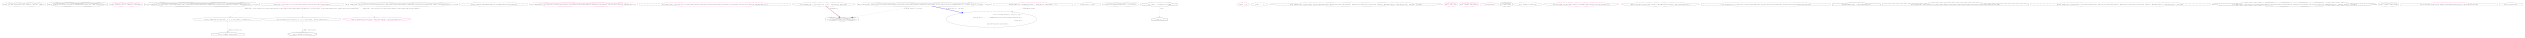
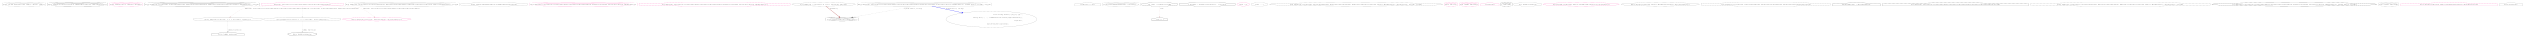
  digraph {
    fontname="Liberation Mono"
    node [cluster="Humanizer.Localisation.CollectionFormatters.DefaultCollectionFormatter.Humanize<T>(System.Collections.Generic.IEnumerable<T>, System.Func<T, string>, string)" color=gray40 file="DefaultCollectionFormatter.cs" fontname="Liberation Mono" shape=cylinder span="0-0"]
    edge [arrowhead=onormal color=brown fontname="Liberation Mono" style=dotted]
    n1 [cluster="string.Format(string, object, object, object)" label="Entry string.Format(string, object, object, object)"]
    n2 [cluster="System.Collections.Generic.IEnumerable<TSource>.Take<TSource>(int)" color=black label="Entry System.Collections.Generic.IEnumerable<TSource>.Take<TSource>(int)"]
    n3 [cluster="System.Func<T, TResult>.Invoke(T)" color=deeppink label="Entry System.Func<T, TResult>.Invoke(T)"]
    n4 [cluster="Humanizer.Localisation.CollectionFormatters.DefaultCollectionFormatter.Humanize<T>(System.Collections.Generic.IEnumerable<T>, string)" color=black label="Entry Humanizer.Localisation.CollectionFormatters.DefaultCollectionFormatter.Humanize<T>(System.Collections.Generic.IEnumerable<T>, string)" span="25-25"]
    n5 [cluster="Humanizer.Localisation.CollectionFormatters.DefaultCollectionFormatter.Humanize<T>(System.Collections.Generic.IEnumerable<T>, string)" label="return Humanize(collection, o => o.ToString(), separator);" shape=octagon span="27-27"]
    n6 [cluster="lambda expression" color=black label="Entry lambda expression" shape=house span="27-27"]
    n7 [cluster="Humanizer.Localisation.CollectionFormatters.DefaultCollectionFormatter.Humanize<T>(System.Collections.Generic.IEnumerable<T>, string)" label="Exit Humanizer.Localisation.CollectionFormatters.DefaultCollectionFormatter.Humanize<T>(System.Collections.Generic.IEnumerable<T>, string)" span="25-25"]
    n8 [cluster="System.ArgumentException.ArgumentException(string)" label="Entry System.ArgumentException.ArgumentException(string)" shape=octagon]
    n9 [cluster="Humanizer.Localisation.CollectionFormatters.DefaultCollectionFormatter.Humanize<T>(System.Collections.Generic.IEnumerable<T>)" color=deeppink label="Entry Humanizer.Localisation.CollectionFormatters.DefaultCollectionFormatter.Humanize<T>(System.Collections.Generic.IEnumerable<T>)" span="15-15"]
    n10 [cluster="Humanizer.Localisation.CollectionFormatters.DefaultCollectionFormatter.Humanize<T>(System.Collections.Generic.IEnumerable<T>)" label="return Humanize(collection, o => o.ToString(), DefaultSeparator);" shape=octagon span="17-17"]
    n11 [cluster="lambda expression" color=black label="Entry lambda expression" shape=octagon span="17-17"]
    n12 [cluster="Humanizer.Localisation.CollectionFormatters.DefaultCollectionFormatter.Humanize<T>(System.Collections.Generic.IEnumerable<T>)" color=deeppink label="Exit Humanizer.Localisation.CollectionFormatters.DefaultCollectionFormatter.Humanize<T>(System.Collections.Generic.IEnumerable<T>)" shape=octagon span="15-15"]
    n13 [label="Entry Humanizer.Localisation.CollectionFormatters.DefaultCollectionFormatter.Humanize<T>(System.Collections.Generic.IEnumerable<T>, System.Func<T, string>, string)" span="30-30"]
    n14 [color=black community=0 label="return objectFormatter(itemsArray[0]);" prediction=2 span="43-43"]
    n15 [community=0 label="return String.Format(''{0} {1} {2}'',\r\n                String.Join('', '', itemsBeforeLast.Select(objectFormatter)),\r\n                separator,\r\n                objectFormatter(lastItem));" prediction=2 shape=ellipse span="48-51"]
    n16 [community=0 label="collection == null" prediction=0 shape=house span="32-32"]
    n17 [community=0 label="throw new ArgumentException(''collection'');" prediction=1 span="33-33"]
    n18 [community=0 label="T[] itemsArray = collection as T[] ?? collection.ToArray()" prediction=2 shape=ellipse span="35-35"]
    n19 [color=black community=0 label="int count = itemsArray.Length" prediction=3 shape=octagon span="37-37"]
    n20 [color=black community=0 label="count == 1" prediction=3 shape=house span="42-42"]
-   n21 [color=deeppink community=0 label="IEnumerable<T> itemsBeforeLast = itemsArray.Take(count - 1)" prediction=2 shape=house span="45-45"]
+   n22 [color=black community=0 label="T lastItem = itemsArray.Skip(count - 1).First()" prediction=6 shape=octagon span="46-46"]
    n23 [color=deeppink community=0 label="count == 0" prediction=9 shape=ellipse span="39-39"]
    n24 [community=0 label="return '''';" prediction=10 shape=octagon span="40-40"]
    n25 [label="Exit Humanizer.Localisation.CollectionFormatters.DefaultCollectionFormatter.Humanize<T>(System.Collections.Generic.IEnumerable<T>, System.Func<T, string>, string)" shape=ellipse span="30-30"]
    n26 [cluster="Unk.Join" color=deeppink label="Entry Unk.Join" span=""]
    n27 [cluster="lambda expression" color=deeppink label="Exit lambda expression" span="17-17"]
    n28 [cluster="lambda expression" color=deeppink label="o.ToString()" shape=house span="17-17"]
    n29 [cluster="lambda expression" color=black label="o.ToString()" span="27-27"]
    n30 [cluster="lambda expression" label="Exit lambda expression" shape=octagon span="27-27"]
    n31 [cluster="System.Collections.Generic.IEnumerable<TSource>.First<TSource>()" color=deeppink label="Entry System.Collections.Generic.IEnumerable<TSource>.First<TSource>()" shape=ellipse]
    n32 [cluster="System.Collections.Generic.IEnumerable<TSource>.ToArray<TSource>()" label="Entry System.Collections.Generic.IEnumerable<TSource>.ToArray<TSource>()" shape=ellipse]
    n33 [cluster="Humanizer.Localisation.CollectionFormatters.DefaultCollectionFormatter.DefaultCollectionFormatter(string)" label="Entry Humanizer.Localisation.CollectionFormatters.DefaultCollectionFormatter.DefaultCollectionFormatter(string)" shape=octagon span="10-10"]
    n34 [cluster="Humanizer.Localisation.CollectionFormatters.DefaultCollectionFormatter.DefaultCollectionFormatter(string)" color=black community=0 label="DefaultSeparator = defaultSeparator" prediction=11 shape=house span="12-12"]
    n35 [cluster="Humanizer.Localisation.CollectionFormatters.DefaultCollectionFormatter.DefaultCollectionFormatter(string)" color=black label="Exit Humanizer.Localisation.CollectionFormatters.DefaultCollectionFormatter.DefaultCollectionFormatter(string)" shape=house span="10-10"]
    n36 [cluster="Humanizer.Localisation.CollectionFormatters.DefaultCollectionFormatter.Humanize<T>(System.Collections.Generic.IEnumerable<T>, System.Func<T, string>)" label="Entry Humanizer.Localisation.CollectionFormatters.DefaultCollectionFormatter.Humanize<T>(System.Collections.Generic.IEnumerable<T>, System.Func<T, string>)" shape=octagon span="20-20"]
    n37 [cluster="Humanizer.Localisation.CollectionFormatters.DefaultCollectionFormatter.Humanize<T>(System.Collections.Generic.IEnumerable<T>, System.Func<T, string>)" color=deeppink label="return Humanize(collection, objectFormatter, DefaultSeparator);" shape=ellipse span="22-22"]
    n38 [cluster="Humanizer.Localisation.CollectionFormatters.DefaultCollectionFormatter.Humanize<T>(System.Collections.Generic.IEnumerable<T>, System.Func<T, string>)" color=black label="Exit Humanizer.Localisation.CollectionFormatters.DefaultCollectionFormatter.Humanize<T>(System.Collections.Generic.IEnumerable<T>, System.Func<T, string>)" shape=ellipse span="20-20"]
    n39 [cluster="object.ToString()" label="Entry object.ToString()"]
    n40 [cluster="System.Collections.Generic.IEnumerable<TSource>.Skip<TSource>(int)" color=deeppink label="Entry System.Collections.Generic.IEnumerable<TSource>.Skip<TSource>(int)" shape=house]
    n41 [cluster="Unk.Select" label="Entry Unk.Select" shape=house span=""]
    n42 [color=deeppink label="Humanizer.Localisation.CollectionFormatters.DefaultCollectionFormatter" shape=octagon cluster="" span=""]
    n5 -> n6 [color=black label="lambda expression"]
    n10 -> n11 [color=gray40 label="lambda expression"]
    n13 -> n14 [arrowhead=vee color=black label="System.Func<T, string>"]
    n13 -> n15 [arrowhead=vee color=blue label="System.Func<T, string>" style=bold]
    n18 -> n14 [arrowhead=vee label=itemsArray style=bold]
    n19 -> n20 [label=count]
-   n21 -> n15 [color=black label=itemsBeforeLast]
    n42 -> n5 [label="Humanizer.Localisation.CollectionFormatters.DefaultCollectionFormatter"]
    n42 -> n10 [color=gray40 label="Humanizer.Localisation.CollectionFormatters.DefaultCollectionFormatter"]
    n42 -> n37 [label="Humanizer.Localisation.CollectionFormatters.DefaultCollectionFormatter"]
  }
